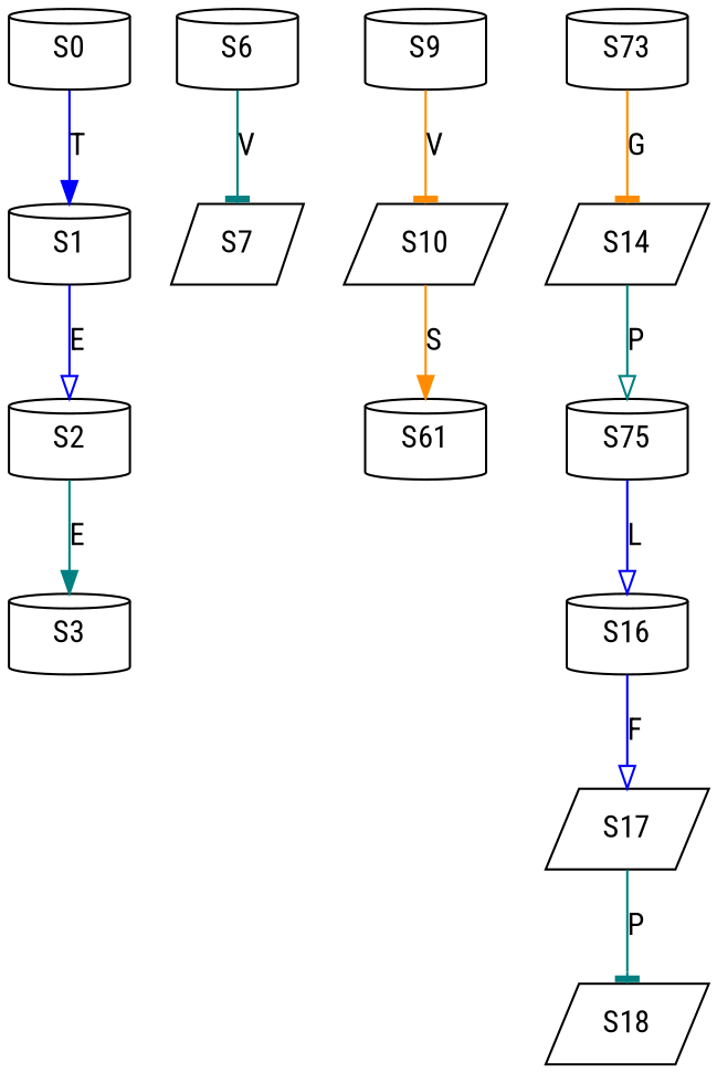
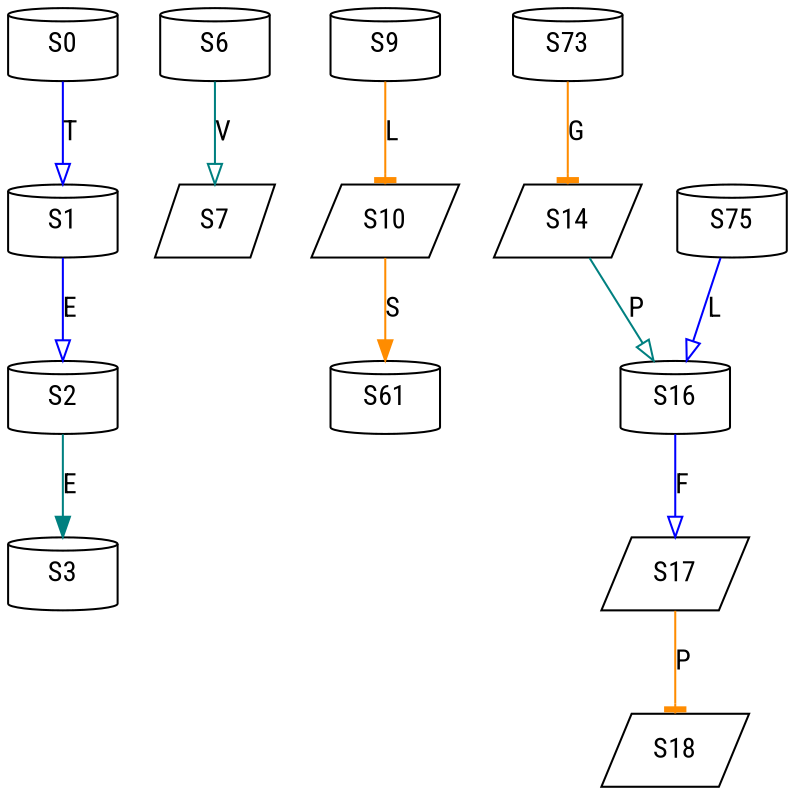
  strict digraph {
    fontname="Roboto Condensed"
    node [fontname="Roboto Condensed" shape=cylinder]
    edge [arrowhead=onormal color=blue fontname="Roboto Condensed"]
    S0
    S1
    S2
    S3
    S7 [shape=parallelogram]
    S6
    S10 [shape=parallelogram]
    S9
    n9 [label=S61]
    n10 [label=S73]
    S14 [shape=parallelogram]
    n12 [label=S75]
    S16
    S17 [shape=parallelogram]
    S18 [shape=parallelogram]
-   S0 -> S1 [arrowhead=normal label=T]
+   S0 -> S1 [label=T]
    S1 -> S2 [label=E]
    S2 -> S3 [arrowhead=normal color=teal label=E]
-   S6 -> S7 [arrowhead=tee color=teal label=V]
+   S6 -> S7 [color=teal label=V]
    S10 -> n9 [arrowhead=normal color=darkorange label=S]
-   S9 -> S10 [arrowhead=tee color=darkorange label=V]
+   S9 -> S10 [arrowhead=tee color=darkorange label=L]
    n10 -> S14 [arrowhead=tee color=darkorange label=G]
-   S14 -> n12 [color=teal label=P]
+   S14 -> S16 [color=teal label=P]
    n12 -> S16 [label=L]
    S16 -> S17 [label=F]
-   S17 -> S18 [arrowhead=tee color=teal label=P]
+   S17 -> S18 [arrowhead=tee color=darkorange label=P]
  }
